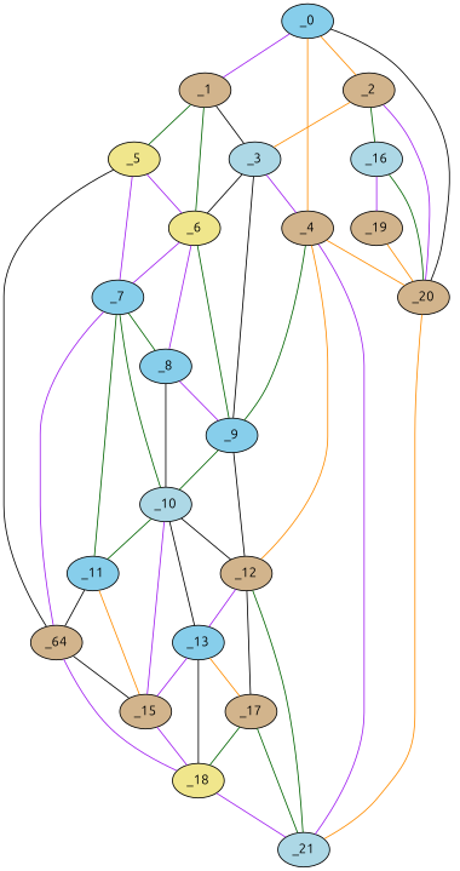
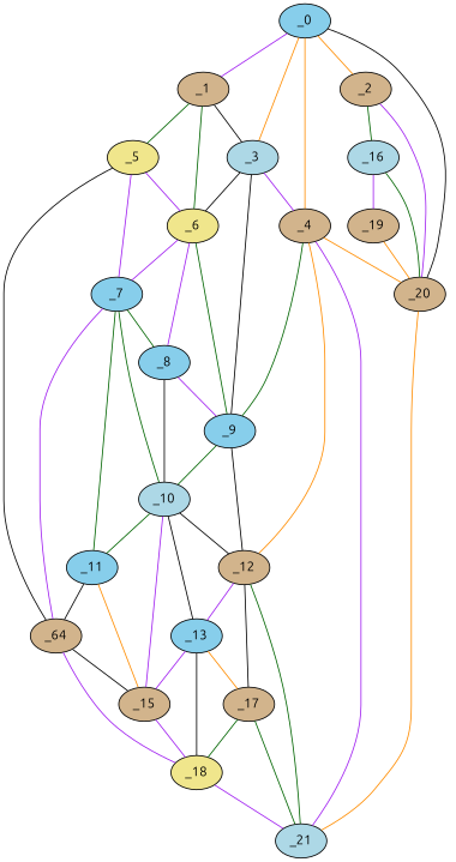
  graph {
    fontname=Ubuntu
    node [fillcolor=tan fontname=Ubuntu style=filled x=94 y=112]
    edge [color=purple fontname=Ubuntu valence=2]
    _0 [fillcolor=skyblue x=37 y=47]
    _1 [x=37]
    _2 [x=43 y=27]
    _3 [fillcolor=lightblue x=45 y=78]
    _4 [x=46 y=72]
    _20 [y=47]
    _5 [fillcolor=khaki x=54 y=116]
    _6 [fillcolor=khaki x=55 y=98]
    _16 [fillcolor=lightblue x=89 y=27]
    _9 [fillcolor=skyblue x=60 y=88]
    _12 [x=80 y=87]
    _21 [fillcolor=lightblue y=58]
    _7 [fillcolor=skyblue x=58 y=113]
    n14 [label=_64 x=84 y=122]
    _8 [fillcolor=skyblue x=59 y=96]
    _19 [y=35]
    _10 [fillcolor=lightblue x=78 y=101]
    _13 [fillcolor=skyblue x=84 y=97]
    _17 [x=92 y=78]
    _11 [fillcolor=skyblue x=78]
    _15 [x=86 y=111]
    _18 [fillcolor=khaki x=93]
    _0 -- _1 [valence=1]
    _0 -- _2 [color=darkorange valence=1]
-   _2 -- _3 [color=darkorange]
+   _0 -- _3 [color=darkorange]
    _0 -- _4 [color=darkorange]
    _0 -- _20 [color=black]
    _1 -- _3 [color=black valence=1]
    _1 -- _5 [color=darkgreen valence=1]
    _1 -- _6 [color=darkgreen valence=1]
    _2 -- _20 [valence=1]
    _2 -- _16 [color=darkgreen valence=1]
    _3 -- _4 [valence=1]
    _3 -- _6 [color=black]
    _3 -- _9 [color=black valence=1]
    _4 -- _20 [color=darkorange valence=1]
    _4 -- _9 [color=darkgreen]
    _4 -- _12 [color=darkorange]
    _4 -- _21
    _20 -- _21 [color=darkorange valence=1]
    _5 -- _6
    _5 -- _7
    _5 -- n14 [color=black valence=1]
    _6 -- _9 [color=darkgreen valence=1]
    _6 -- _7
    _6 -- _8
    _16 -- _20 [color=darkgreen]
    _16 -- _19 [valence=1]
    _9 -- _12 [color=black]
    _9 -- _10 [color=darkgreen]
    _12 -- _21 [color=darkgreen]
    _12 -- _13
    _12 -- _17 [color=black]
    _7 -- n14
    _7 -- _8 [color=darkgreen valence=1]
    _7 -- _10 [color=darkgreen]
    _7 -- _11 [color=darkgreen valence=1]
    n14 -- _15 [color=black valence=1]
    n14 -- _18 [valence=1]
    _8 -- _9
    _8 -- _10 [color=black valence=1]
    _19 -- _20 [color=darkorange valence=1]
    _10 -- _12 [color=black]
    _10 -- _13 [color=black]
    _10 -- _11 [color=darkgreen valence=1]
    _10 -- _15 [valence=1]
    _13 -- _17 [color=darkorange valence=1]
    _13 -- _15
    _13 -- _18 [color=black]
    _17 -- _21 [color=darkgreen]
    _17 -- _18 [color=darkgreen valence=1]
    _11 -- n14 [color=black]
    _11 -- _15 [color=darkorange]
    _15 -- _18 [valence=1]
    _18 -- _21 [valence=1]
  }
